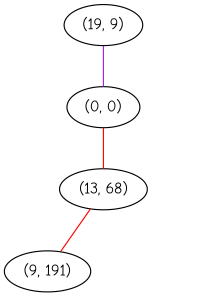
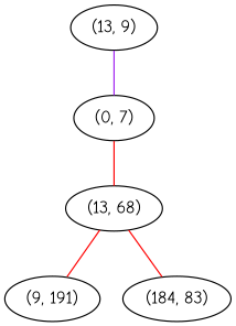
  graph {
    fontname="Comic Neue"
    node [fontname="Comic Neue"]
    edge [color=red fontname="Comic Neue" weight=1]
-   "(13, 9)" [label="(19, 9)"]
-   "(0, 0)"
+   "(13, 9)"
+   "(0, 0)" [label="(0, 7)"]
    n3 [label="(9, 191)"]
    "(13, 68)"
+   "(184, 83)"
    "(13, 9)" -- "(0, 0)" [color=purple weight=4]
    "(0, 0)" -- "(13, 68)"
    "(13, 68)" -- n3
+   "(13, 68)" -- "(184, 83)"
  }
